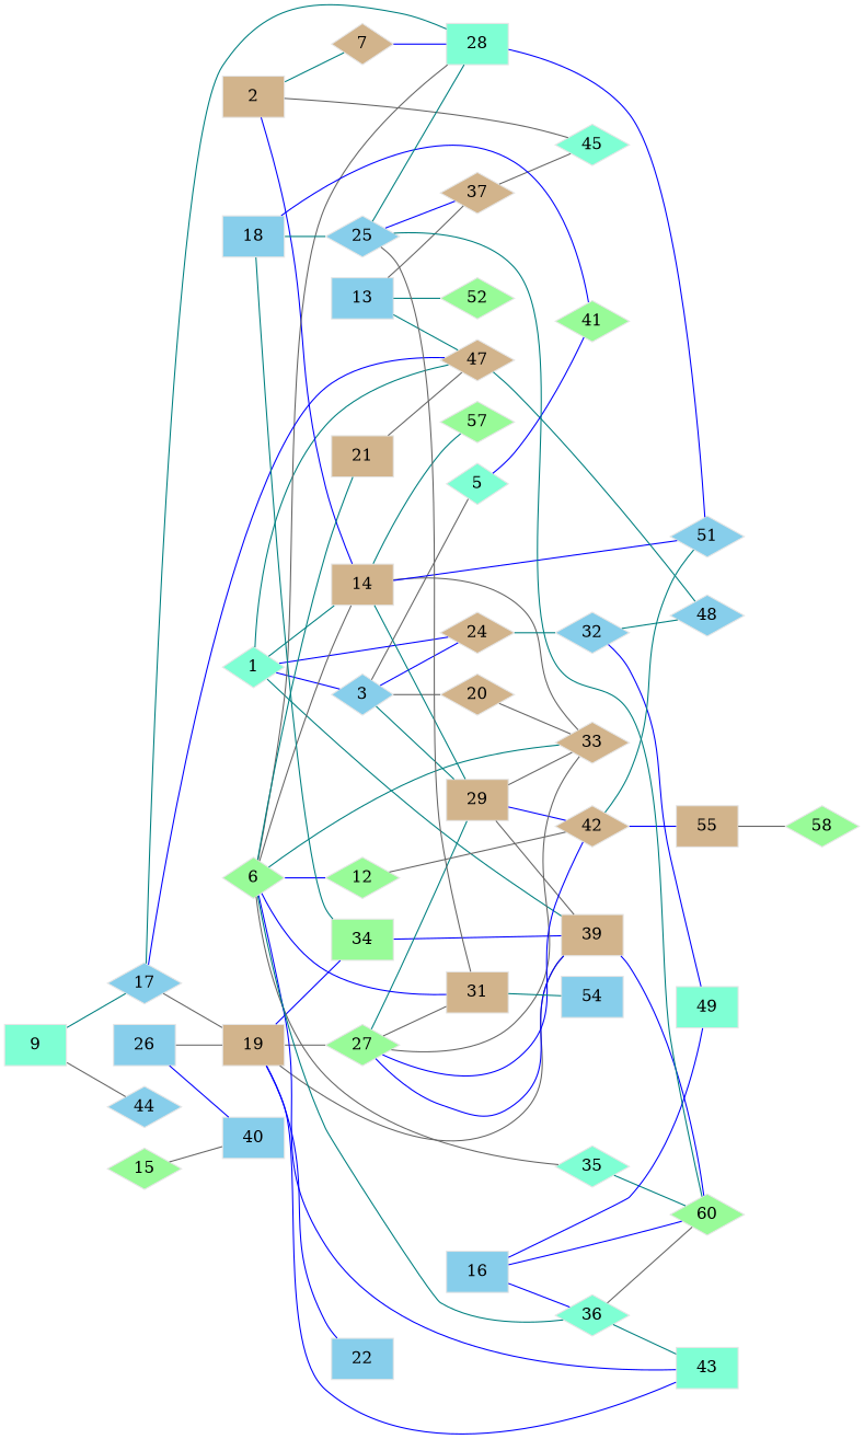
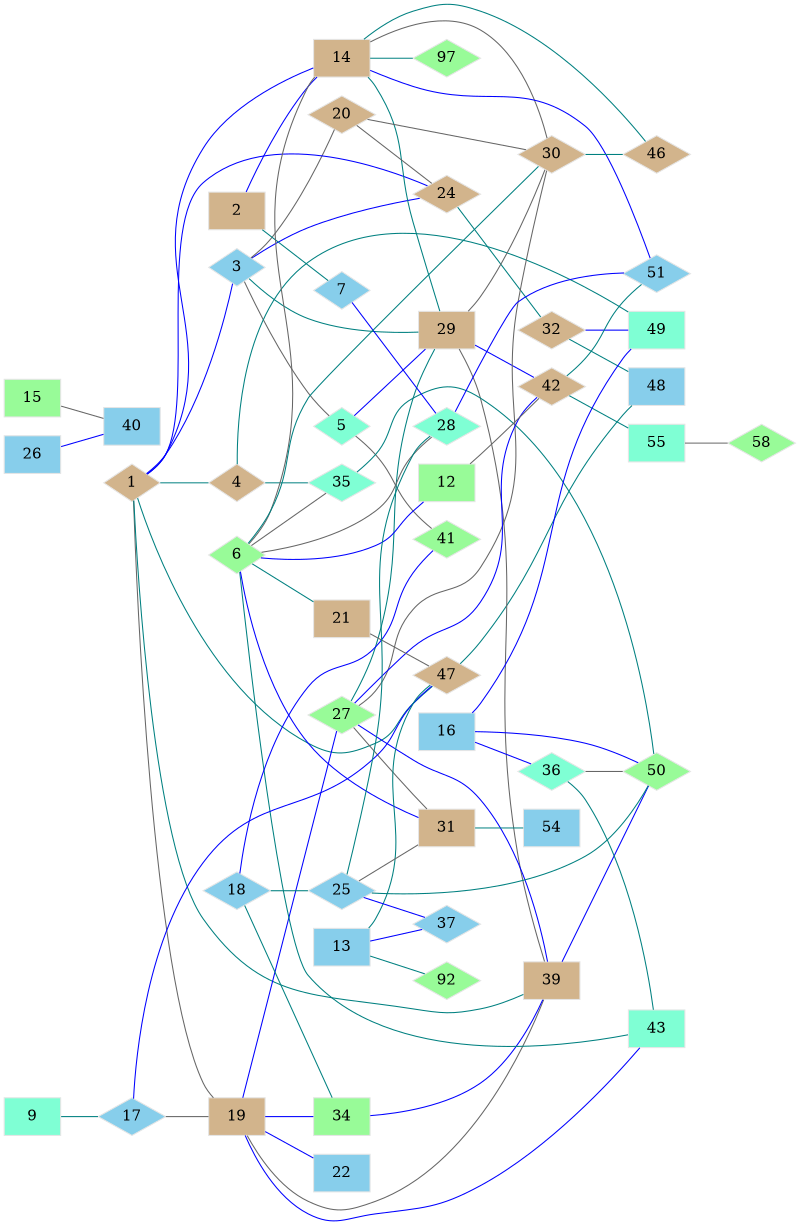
  graph {
    rankdir=LR
    node [color=gray90 fillcolor=tan shape=diamond style=filled]
    edge [color=teal weight=1.0]
    3 [fillcolor=skyblue]
-   1 [fillcolor=aquamarine]
+   1
+   4
    14 [shape=box]
    19 [shape=box]
    24
    39 [shape=box]
    47
    5 [fillcolor=aquamarine]
    20
    29 [shape=box]
    35 [fillcolor=aquamarine]
    49 [fillcolor=aquamarine shape=box]
-   33
+   33 [label=30]
+   46
    51 [fillcolor=skyblue]
-   57 [fillcolor=palegreen]
+   57 [fillcolor=palegreen label=97]
    43 [fillcolor=aquamarine shape=box]
    34 [fillcolor=palegreen shape=box]
    22 [fillcolor=skyblue shape=box]
    27 [fillcolor=palegreen]
-   32 [fillcolor=skyblue]
-   50 [fillcolor=palegreen label=60]
-   48 [fillcolor=skyblue]
+   32
+   50 [fillcolor=palegreen]
+   48 [fillcolor=skyblue shape=box]
    2 [shape=box]
-   7
-   45 [fillcolor=aquamarine]
-   28 [fillcolor=aquamarine shape=box]
+   7 [fillcolor=skyblue]
+   28 [fillcolor=aquamarine]
    41 [fillcolor=palegreen]
    42
    6 [fillcolor=palegreen]
-   12 [fillcolor=palegreen]
+   12 [fillcolor=palegreen shape=box]
    31 [shape=box]
    36 [fillcolor=aquamarine]
    21 [shape=box]
    17 [fillcolor=skyblue]
    54 [fillcolor=skyblue shape=box]
    9 [fillcolor=aquamarine shape=box]
-   44 [fillcolor=skyblue]
-   55 [shape=box]
+   55 [fillcolor=aquamarine shape=box]
    13 [fillcolor=skyblue shape=box]
-   37
-   52 [fillcolor=palegreen]
-   15 [fillcolor=palegreen]
+   37 [fillcolor=skyblue]
+   52 [fillcolor=palegreen label=92]
+   15 [fillcolor=palegreen shape=box]
    40 [fillcolor=skyblue shape=box]
    16 [fillcolor=skyblue shape=box]
-   18 [fillcolor=skyblue shape=box]
+   18 [fillcolor=skyblue]
    25 [fillcolor=skyblue]
    26 [fillcolor=skyblue shape=box]
    58 [fillcolor=palegreen]
    3 -- 24 [color=blue weight=2.0]
    3 -- 5 [color=gray40]
    3 -- 20 [color=gray40 weight=3.0]
    3 -- 29 [weight=2.0]
    1 -- 3 [color=blue]
-   1 -- 14
-   26 -- 19 [color=gray40]
+   1 -- 4 [weight=2.0]
+   1 -- 14 [color=blue]
+   1 -- 19 [color=gray40]
    1 -- 24 [color=blue]
    1 -- 39 [weight=2.0]
    1 -- 47
+   4 -- 35
+   4 -- 49
    14 -- 29 [weight=3.0]
    14 -- 33 [color=gray40 weight=2.0]
+   14 -- 46
    14 -- 51 [color=blue]
    14 -- 57
    19 -- 39 [color=gray40]
    19 -- 43 [color=blue]
    19 -- 34 [color=blue]
    19 -- 22 [color=blue]
-   19 -- 27 [color=gray40]
+   19 -- 27 [color=blue]
    24 -- 32
    39 -- 50 [color=blue]
    47 -- 48
-   5 -- 41 [color=blue]
+   5 -- 29 [color=blue]
+   5 -- 41 [color=gray40]
+   20 -- 24 [color=gray40]
    20 -- 33 [color=gray40 weight=2.0]
    29 -- 39 [color=gray40]
    29 -- 33 [color=gray40 weight=2.0]
    29 -- 42 [color=blue]
    35 -- 50
+   33 -- 46 [weight=2.0]
    34 -- 39 [color=blue]
    27 -- 39 [color=blue]
    27 -- 29
    27 -- 33 [color=gray40]
    27 -- 42 [color=blue]
    27 -- 31 [color=gray40]
    32 -- 49 [color=blue]
    32 -- 48
    2 -- 14 [color=blue]
    2 -- 7
-   2 -- 45 [color=gray40]
    7 -- 28 [color=blue]
    28 -- 51 [color=blue]
    42 -- 51
-   42 -- 55 [color=blue]
+   42 -- 55
    6 -- 14 [color=gray40]
    6 -- 35 [color=gray40]
    6 -- 33
-   6 -- 43 [color=blue]
+   6 -- 43
    6 -- 28 [color=gray40]
    6 -- 12 [color=blue]
    6 -- 31 [color=blue]
-   6 -- 36
    6 -- 21
    12 -- 42 [color=gray40]
    31 -- 54
    36 -- 43
    36 -- 50 [color=gray40 weight=2.0]
    21 -- 47 [color=gray40 weight=2.0]
    17 -- 19 [color=gray40 weight=2.0]
    17 -- 47 [color=blue]
-   17 -- 28
    9 -- 17
-   9 -- 44 [color=gray40]
    55 -- 58 [color=gray40]
    13 -- 47
-   13 -- 37 [color=gray40]
+   13 -- 37 [color=blue]
    13 -- 52
-   37 -- 45 [color=gray40]
    15 -- 40 [color=gray40]
    16 -- 49 [color=blue]
    16 -- 50 [color=blue]
    16 -- 36 [color=blue]
    18 -- 34
    18 -- 41 [color=blue]
    18 -- 25
    25 -- 50
    25 -- 28
    25 -- 31 [color=gray40]
    25 -- 37 [color=blue]
    26 -- 40 [color=blue]
  }
